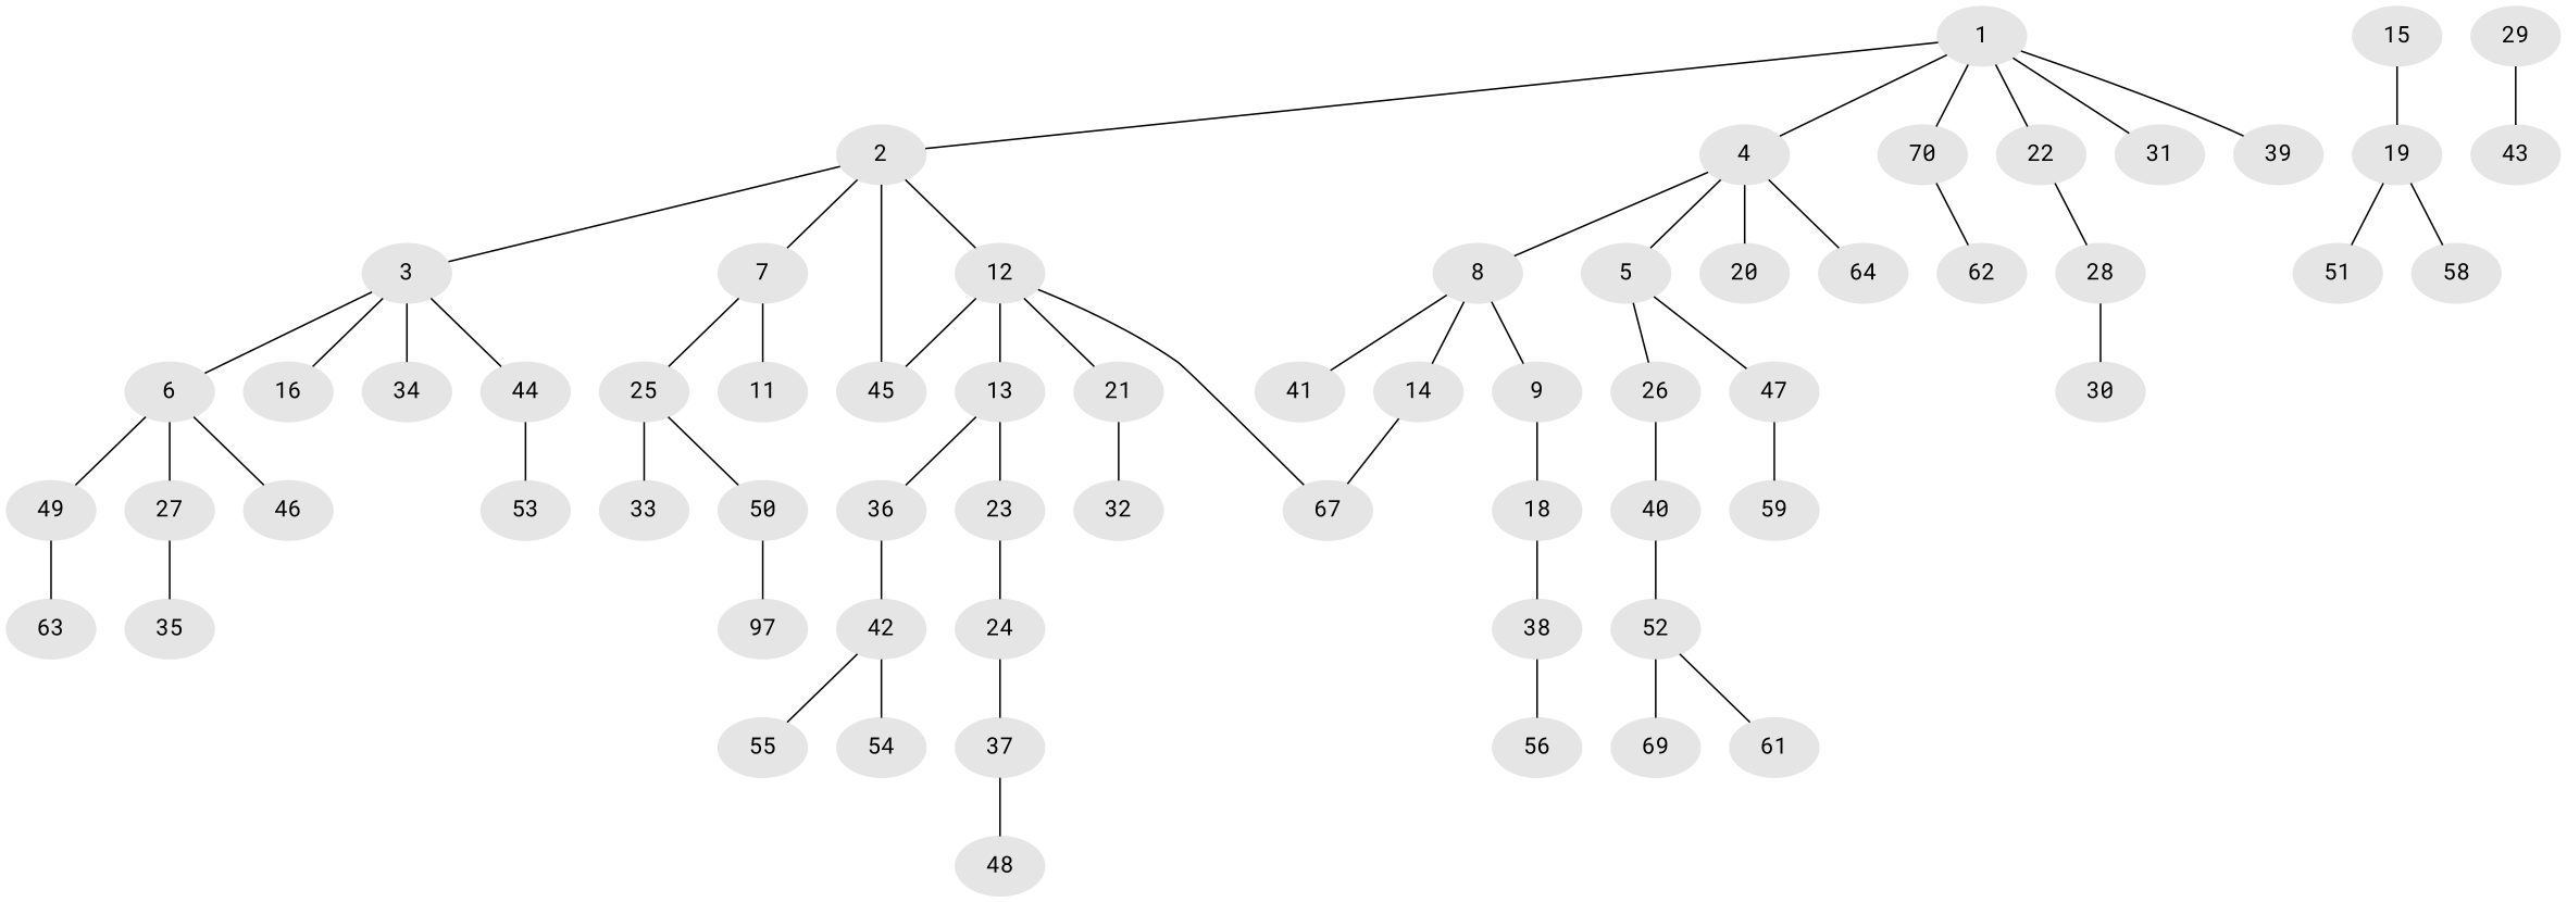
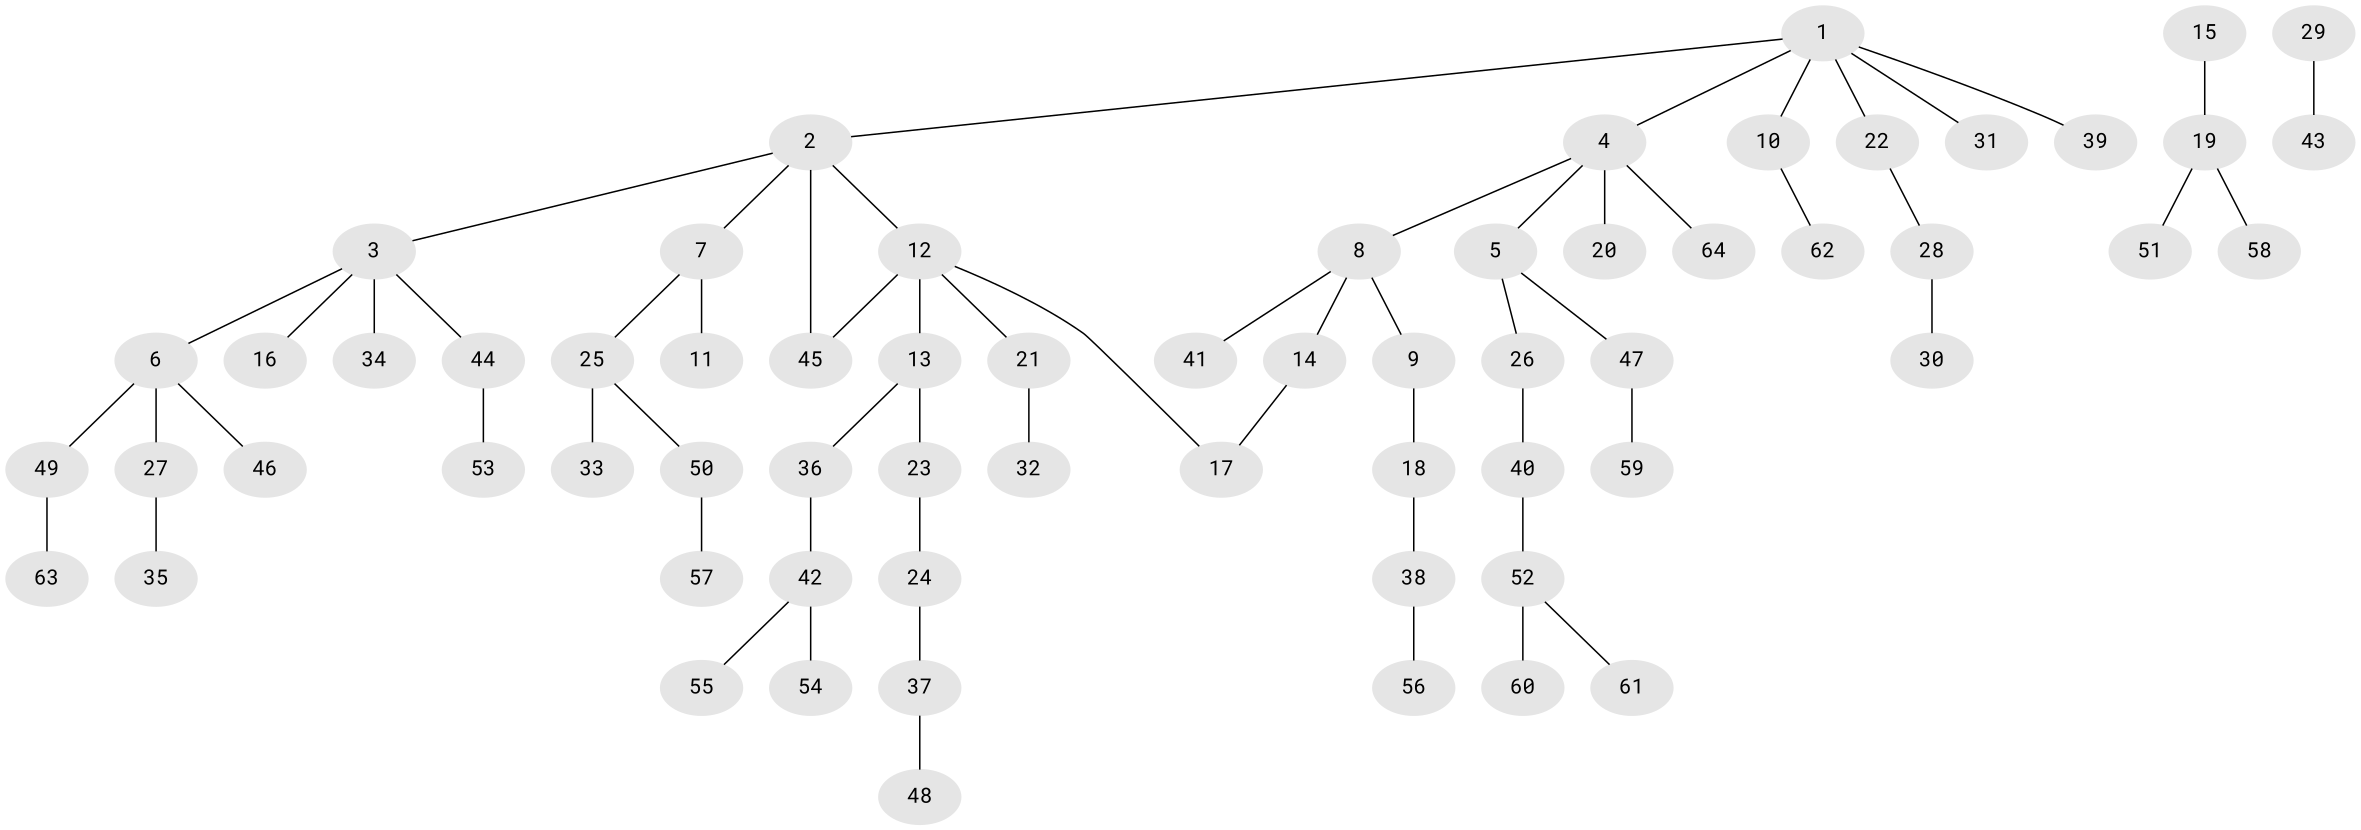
  graph {
    fontname="Roboto Mono"
    node [color=gray90 fontname="Roboto Mono" style=filled]
    edge [fontname="Roboto Mono"]
    1
    2
    4
-   10 [label=70]
+   10
    22
    31
    39
    3
    7
    12
    45
    5
    8
    20
    64
    62
    28
    6
    16
    34
    44
    11
    25
    13
-   17 [label=67]
+   17
    21
    27
    46
    49
    53
    26
    47
    9
    14
    41
    40
    59
    35
    63
    33
    50
    18
    38
    23
    36
    15
    19
    32
    24
    42
    51
    58
    29
    43
    56
    30
    37
    48
-   57 [label=97]
+   57
    52
    54
    55
-   60 [label=69]
+   60
    61
    1 -- 2
    1 -- 4
    1 -- 10
    1 -- 22
    1 -- 31
    1 -- 39
    2 -- 3
    2 -- 7
    2 -- 12
    2 -- 45
    4 -- 5
    4 -- 8
    4 -- 20
    4 -- 64
    10 -- 62
    22 -- 28
    3 -- 6
    3 -- 16
    3 -- 34
    3 -- 44
    7 -- 11
    7 -- 25
    12 -- 45
    12 -- 13
    12 -- 17
    12 -- 21
    5 -- 26
    5 -- 47
    8 -- 9
    8 -- 14
    8 -- 41
    28 -- 30
    6 -- 27
    6 -- 46
    6 -- 49
    44 -- 53
    25 -- 33
    25 -- 50
    13 -- 23
    13 -- 36
    21 -- 32
    27 -- 35
    49 -- 63
    26 -- 40
    47 -- 59
    9 -- 18
    14 -- 17
    40 -- 52
    50 -- 57
    18 -- 38
    38 -- 56
    23 -- 24
    36 -- 42
    15 -- 19
    19 -- 51
    19 -- 58
    24 -- 37
    42 -- 54
    42 -- 55
    29 -- 43
    37 -- 48
    52 -- 60
    52 -- 61
  }
